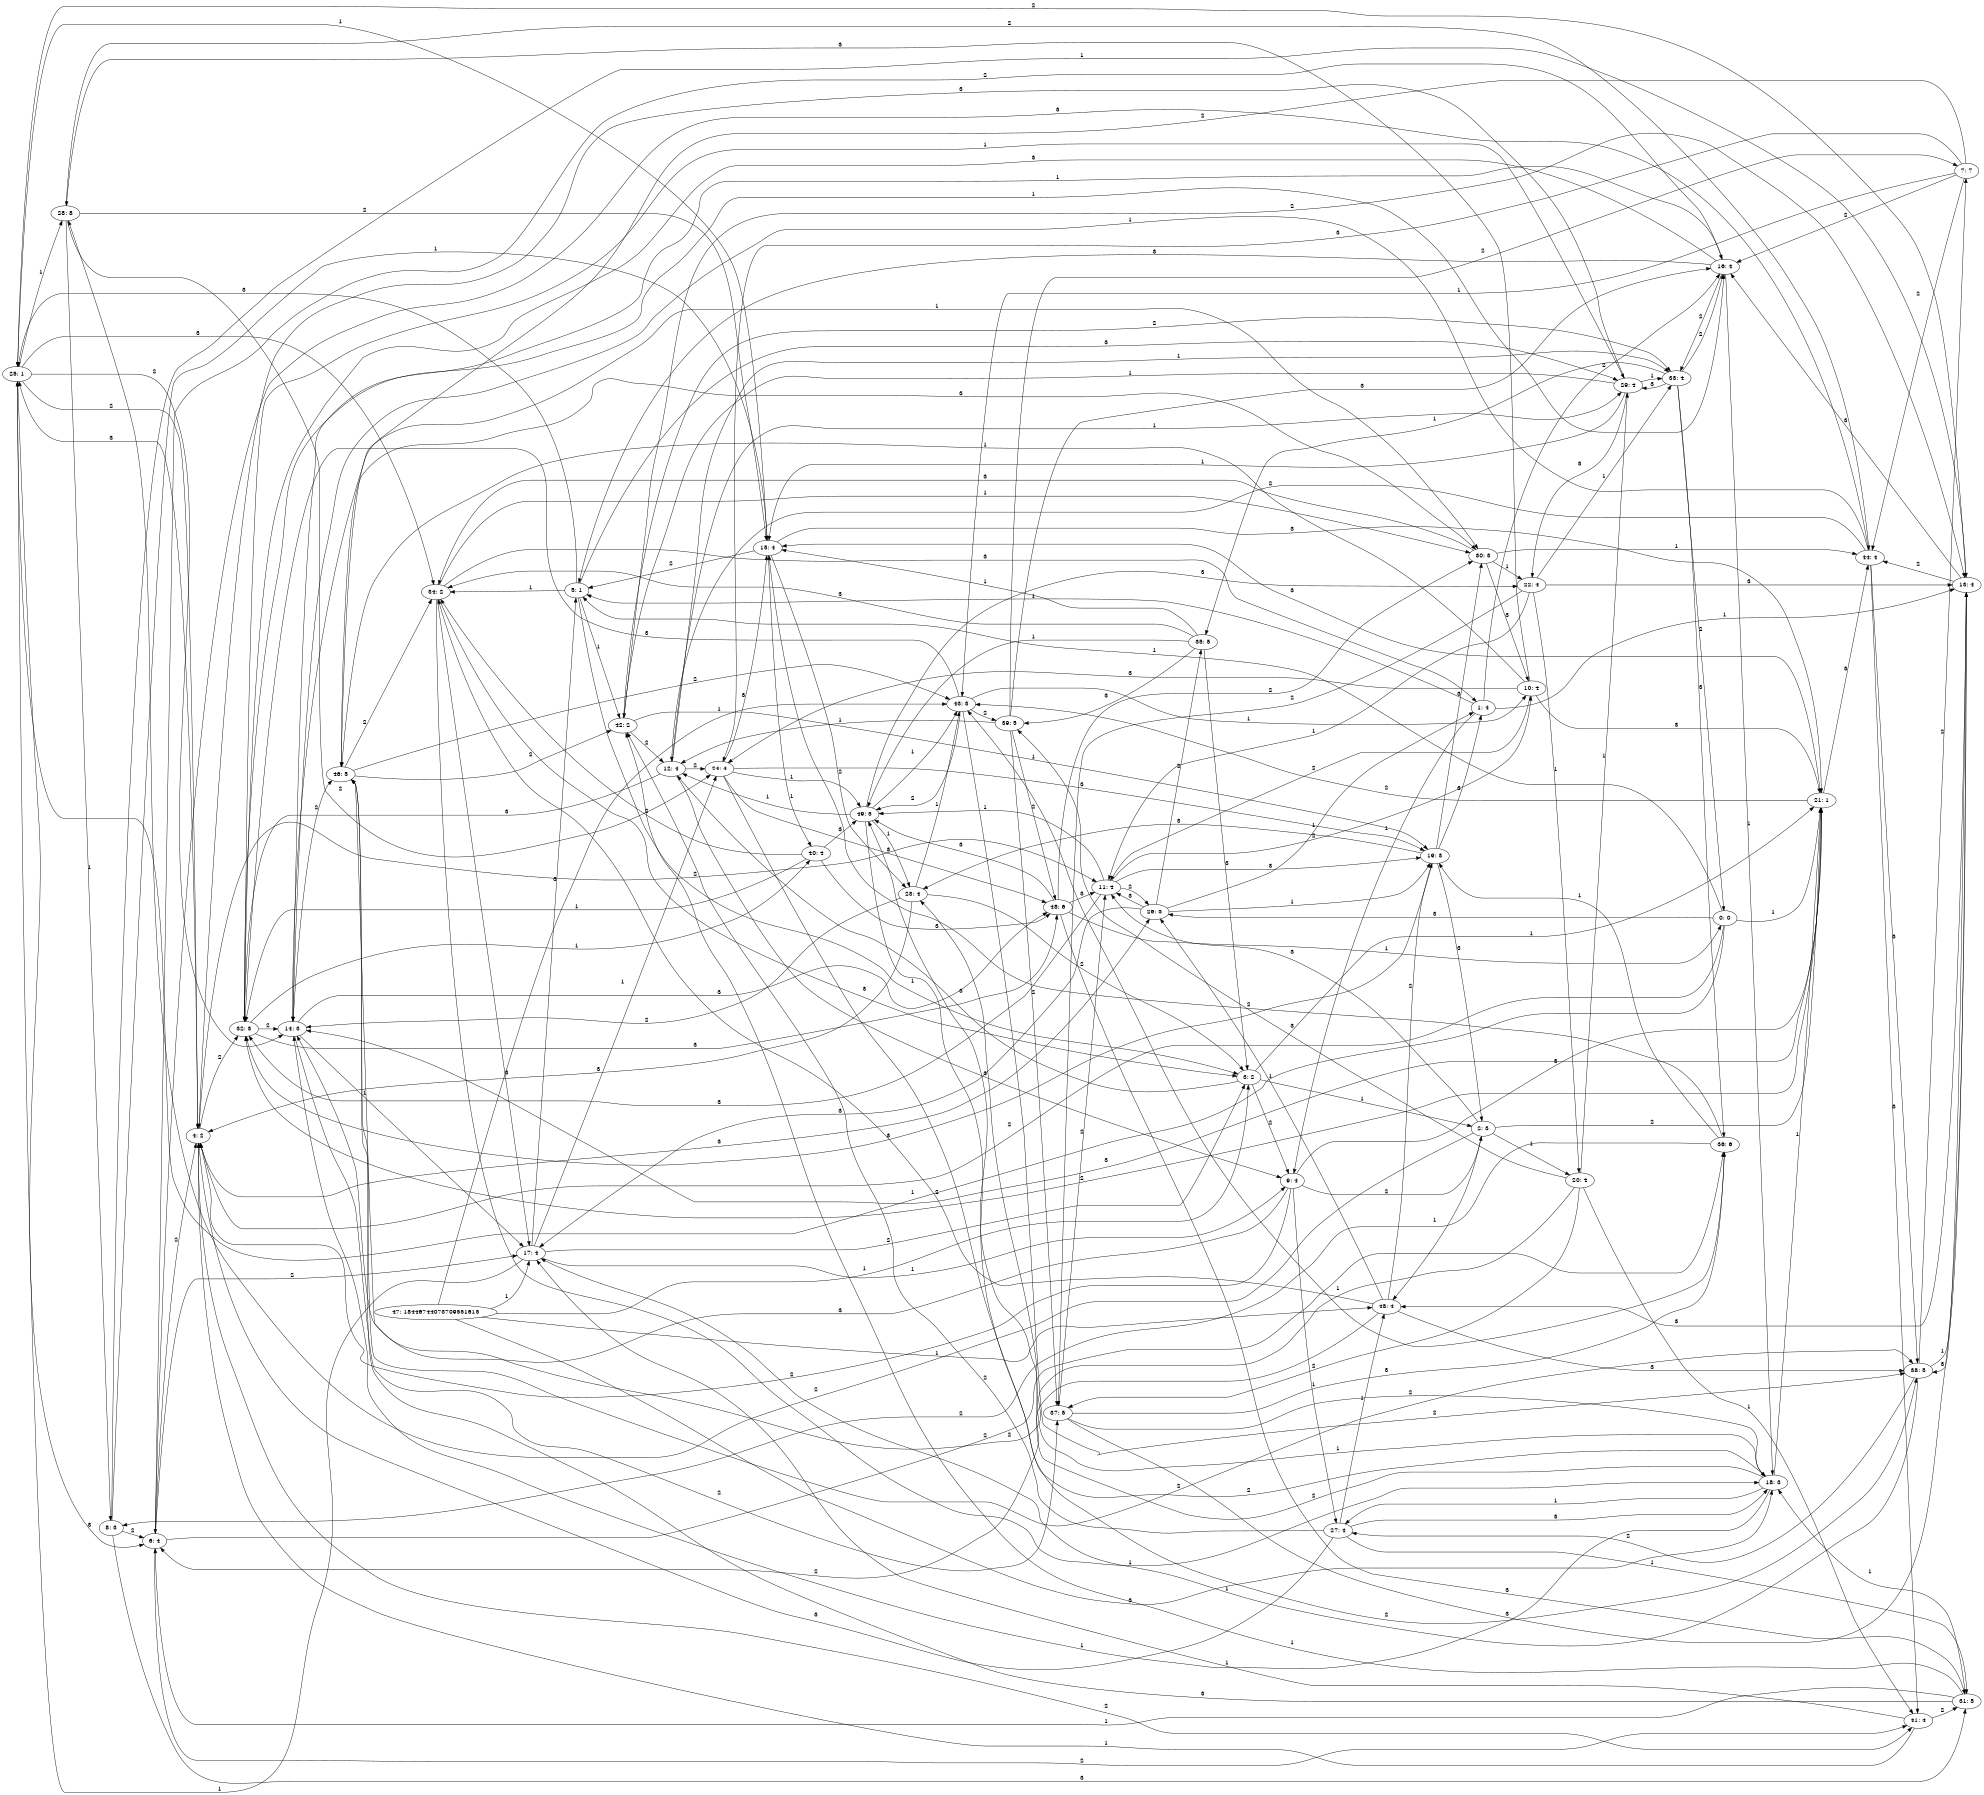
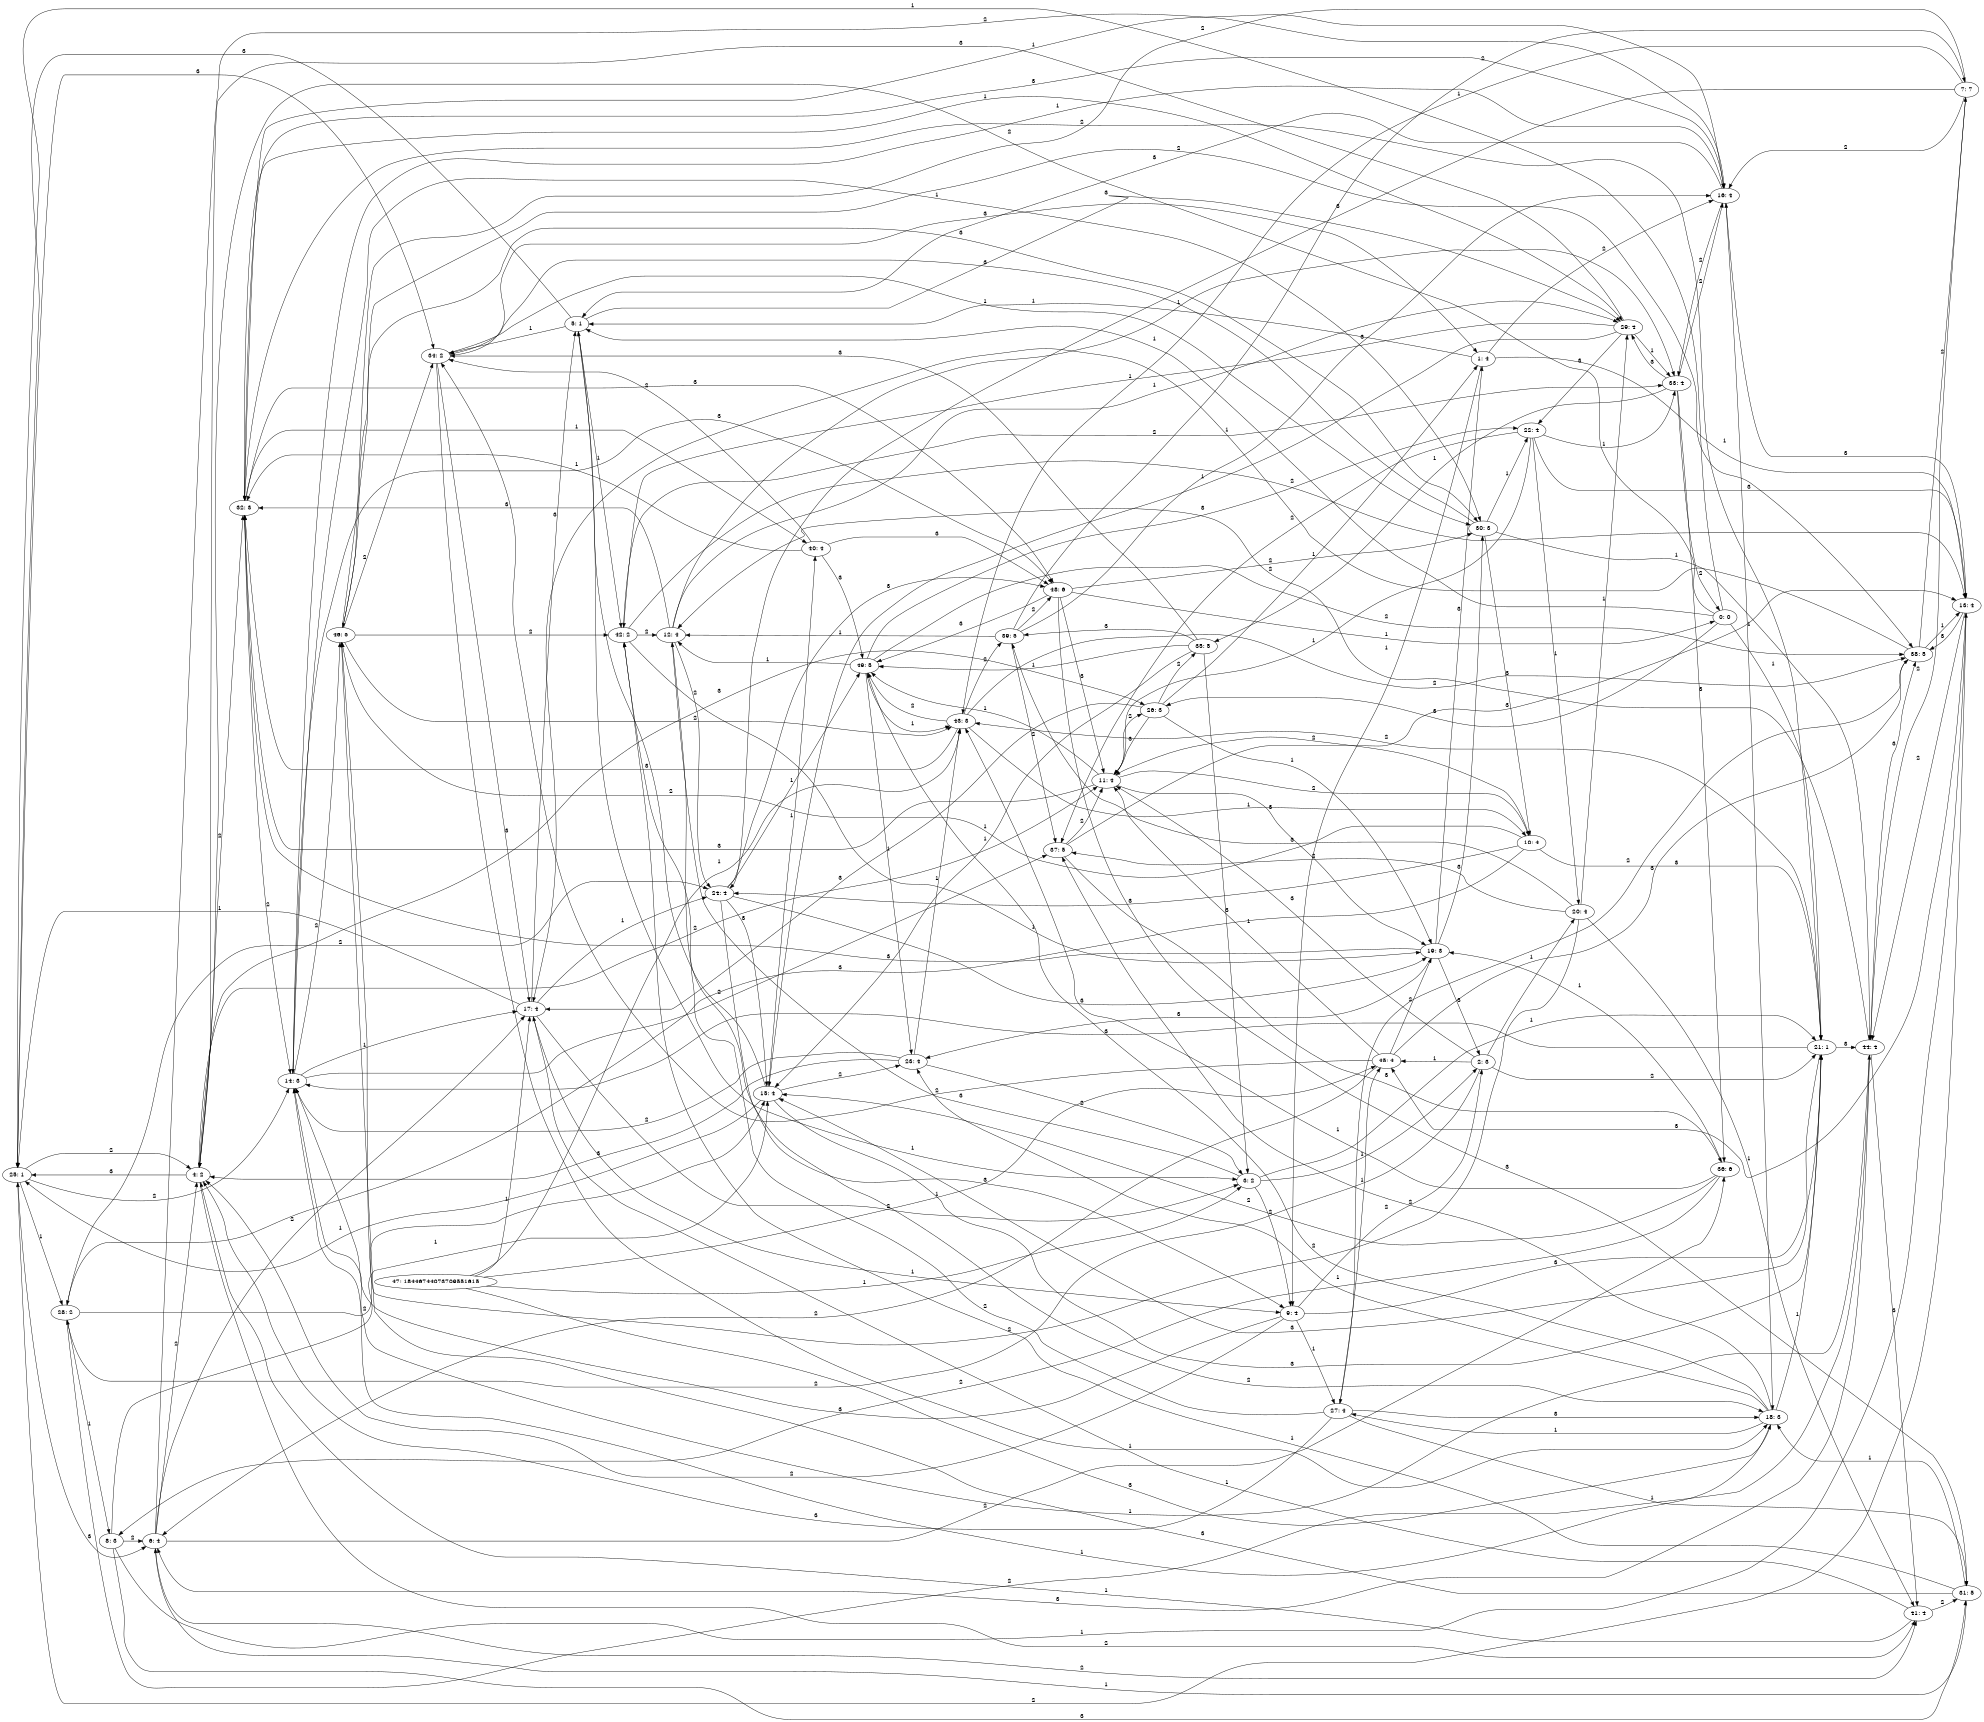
  digraph {
    rankdir=LR
    node [weight=4]
    edge [weight=1]
    n1 [label="25: 1" weight=1]
-   n2 [label="28: 8" weight=2]
+   n2 [label="28: 2" weight=2]
    n3 [label="14: 3" weight=3]
    n4 [label="4: 2" weight=2]
    n5 [label="34: 2" weight=2]
    n6 [label="6: 4"]
    n7 [label="8: 3" weight=3]
    n8 [label="15: 4"]
    n9 [label="24: 4"]
    n10 [label="44: 4"]
    n11 [label="46: 5" weight=5]
    n12 [label="37: 5" weight=5]
    n13 [label="17: 4"]
    n14 [label="30: 3" weight=3]
    n15 [label="48: 6" weight=6]
    n16 [label="11: 4"]
    n17 [label="41: 4"]
    n18 [label="26: 3" weight=3]
    n19 [label="32: 3" weight=3]
    n20 [label="3: 2" weight=2]
    n21 [label="18: 3" weight=3]
    n22 [label="1: 4"]
    n23 [label="36: 6" weight=6]
    n24 [label="16: 4"]
    n25 [label="23: 4"]
    n26 [label="43: 3" weight=3]
    n27 [label="9: 4"]
    n28 [label="2: 3" weight=3]
    n29 [label="21: 1" weight=1]
    n30 [label="12: 4"]
    n31 [label="10: 4"]
    n32 [label="49: 5" weight=5]
    n33 [label="38: 5" weight=5]
    n34 [label="39: 5" weight=5]
    n35 [label="19: 3" weight=3]
    n36 [label="31: 5" weight=5]
    n37 [label="13: 4"]
    n38 [label="5: 1" weight=1]
    n39 [label="40: 4"]
    n40 [label="29: 4"]
    n41 [label="42: 2" weight=2]
    n42 [label="33: 4"]
    n43 [label="22: 4"]
    n44 [label="0: 0" weight=0]
    n45 [label="35: 5" weight=5]
    n46 [label="20: 4"]
    n47 [label="27: 4"]
    n48 [label="45: 4"]
    n49 [label="47: 18446744073709551615" weight=18446744073709551615]
    n50 [label="7: 7" weight=7]
    n1 -> n2 [label=1]
    n1 -> n3 [label=2 weight=2]
    n1 -> n4 [label=2 weight=2]
    n1 -> n5 [label=3 weight=3]
    n1 -> n6 [label=3 weight=3]
    n2 -> n7 [label=1]
    n2 -> n8 [label=2 weight=2]
    n2 -> n9 [label=2 weight=2]
    n2 -> n10 [label=2 weight=2]
    n3 -> n11 [label=2 weight=2]
    n3 -> n12 [label=2 weight=2]
    n3 -> n13 [label=1]
    n3 -> n14 [label=1]
    n3 -> n15 [label=3 weight=3]
    n4 -> n1 [label=3 weight=3]
    n4 -> n16 [label=2 weight=2]
    n4 -> n17 [label=2 weight=2]
    n4 -> n18 [label=3 weight=3]
    n4 -> n19 [label=2 weight=2]
    n5 -> n13 [label=3 weight=3]
    n5 -> n14 [label=1]
-   n5 -> n20 [label=3 weight=3]
    n5 -> n21 [label=1]
    n5 -> n22 [label=3 weight=3]
    n6 -> n4 [label=2 weight=2]
    n6 -> n13 [label=2 weight=2]
    n6 -> n17 [label=2 weight=2]
    n6 -> n23 [label=2 weight=2]
    n6 -> n24 [label=2 weight=2]
    n7 -> n6 [label=2 weight=2]
    n7 -> n8 [label=1]
    n7 -> n36 [label=3 weight=3]
    n7 -> n37 [label=1]
    n8 -> n1 [label=1]
    n8 -> n25 [label=2 weight=2]
    n8 -> n29 [label=3 weight=3]
    n8 -> n38 [label=2 weight=2]
    n8 -> n39 [label=1]
    n9 -> n8 [label=3 weight=3]
    n9 -> n15 [label=3 weight=3]
    n9 -> n21 [label=2 weight=2]
    n9 -> n32 [label=1]
    n9 -> n35 [label=3 weight=3]
    n10 -> n3 [label=1]
    n10 -> n6 [label=3 weight=3]
    n10 -> n17 [label=3 weight=3]
    n10 -> n30 [label=2 weight=2]
    n10 -> n33 [label=3 weight=3]
    n11 -> n5 [label=2 weight=2]
    n11 -> n14 [label=3 weight=3]
    n11 -> n26 [label=2 weight=2]
    n11 -> n33 [label=2 weight=2]
    n11 -> n41 [label=2 weight=2]
    n12 -> n16 [label=2 weight=2]
-   n12 -> n21 [label=2 weight=2]
+   n21 -> n12 [label=2 weight=2]
    n12 -> n23 [label=3 weight=3]
    n12 -> n37 [label=3 weight=3]
    n13 -> n1 [label=1]
    n13 -> n9 [label=1]
    n13 -> n20 [label=2 weight=2]
    n13 -> n27 [label=1]
    n13 -> n38 [label=3 weight=3]
    n14 -> n5 [label=3 weight=3]
    n14 -> n10 [label=1]
    n14 -> n31 [label=3 weight=3]
    n14 -> n43 [label=1]
    n15 -> n14 [label=2 weight=2]
    n15 -> n16 [label=3 weight=3]
    n15 -> n32 [label=3 weight=3]
    n15 -> n36 [label=3 weight=3]
    n15 -> n44 [label=1]
    n16 -> n18 [label=2 weight=2]
    n16 -> n19 [label=3 weight=3]
    n16 -> n31 [label=2 weight=2]
    n16 -> n32 [label=1]
    n16 -> n35 [label=3 weight=3]
    n17 -> n4 [label=1]
    n17 -> n13 [label=1]
    n17 -> n36 [label=2 weight=2]
    n18 -> n13 [label=3 weight=3]
    n18 -> n16 [label=3 weight=3]
    n18 -> n22 [label=1]
    n18 -> n35 [label=1]
    n18 -> n45 [label=2 weight=2]
    n19 -> n3 [label=2 weight=2]
    n19 -> n15 [label=3 weight=3]
    n19 -> n24 [label=1]
    n19 -> n39 [label=1]
    n19 -> n40 [label=1]
    n20 -> n27 [label=2 weight=2]
    n20 -> n28 [label=1]
    n20 -> n29 [label=1]
    n20 -> n30 [label=3 weight=3]
    n21 -> n3 [label=1]
    n21 -> n25 [label=1]
    n21 -> n29 [label=1]
    n21 -> n32 [label=2 weight=2]
    n21 -> n47 [label=1]
    n22 -> n24 [label=2 weight=2]
    n22 -> n27 [label=1]
    n22 -> n37 [label=1]
    n22 -> n38 [label=1]
    n23 -> n7 [label=2 weight=2]
    n23 -> n8 [label=2 weight=2]
    n23 -> n26 [label=1]
    n23 -> n35 [label=1]
    n24 -> n3 [label=1]
    n24 -> n19 [label=3 weight=3]
    n24 -> n21 [label=1]
    n24 -> n38 [label=3 weight=3]
    n24 -> n42 [label=2 weight=2]
    n25 -> n3 [label=2 weight=2]
    n25 -> n4 [label=3 weight=3]
    n25 -> n20 [label=2 weight=2]
    n25 -> n26 [label=1]
    n26 -> n19 [label=3 weight=3]
    n26 -> n31 [label=1]
    n26 -> n32 [label=2 weight=2]
    n26 -> n33 [label=2 weight=2]
    n26 -> n34 [label=2 weight=2]
    n27 -> n3 [label=3 weight=3]
    n27 -> n4 [label=2 weight=2]
    n27 -> n28 [label=2 weight=2]
    n27 -> n29 [label=3 weight=3]
    n27 -> n47 [label=1]
    n28 -> n2 [label=2 weight=2]
    n28 -> n16 [label=3 weight=3]
    n28 -> n29 [label=2 weight=2]
    n28 -> n46 [label=1]
    n28 -> n48 [label=1]
    n29 -> n3 [label=3 weight=3]
    n29 -> n8 [label=3 weight=3]
    n29 -> n10 [label=3 weight=3]
    n29 -> n19 [label=2 weight=2]
    n29 -> n26 [label=2 weight=2]
    n30 -> n9 [label=2 weight=2]
    n30 -> n19 [label=3 weight=3]
    n30 -> n27 [label=3 weight=3]
    n30 -> n40 [label=1]
    n30 -> n42 [label=1]
    n31 -> n2 [label=3 weight=3]
    n31 -> n9 [label=3 weight=3]
    n31 -> n11 [label=1]
    n31 -> n16 [label=2 weight=2]
    n31 -> n29 [label=3 weight=3]
    n32 -> n25 [label=1]
    n32 -> n26 [label=1]
    n32 -> n30 [label=1]
    n32 -> n33 [label=2 weight=2]
    n32 -> n43 [label=3 weight=3]
    n33 -> n13 [label=1]
    n33 -> n37 [label=1]
    n33 -> n47 [label=2 weight=2]
    n33 -> n50 [label=2 weight=2]
    n34 -> n12 [label=2 weight=2]
    n34 -> n15 [label=2 weight=2]
    n34 -> n24 [label=3 weight=3]
    n34 -> n30 [label=1]
    n34 -> n50 [label=2 weight=2]
    n35 -> n14 [label=3 weight=3]
    n35 -> n19 [label=3 weight=3]
    n35 -> n22 [label=3 weight=3]
    n35 -> n25 [label=3 weight=3]
    n35 -> n28 [label=3 weight=3]
    n36 -> n6 [label=1]
    n36 -> n11 [label=3 weight=3]
    n36 -> n21 [label=1]
    n36 -> n41 [label=1]
    n37 -> n1 [label=2 weight=2]
    n37 -> n10 [label=2 weight=2]
    n37 -> n24 [label=3 weight=3]
    n37 -> n33 [label=3 weight=3]
    n37 -> n48 [label=3 weight=3]
    n38 -> n1 [label=3 weight=3]
    n38 -> n5 [label=1]
    n38 -> n20 [label=1]
    n38 -> n40 [label=3 weight=3]
    n38 -> n41 [label=1]
    n39 -> n5 [label=2 weight=2]
    n39 -> n15 [label=3 weight=3]
    n39 -> n19 [label=1]
    n39 -> n32 [label=3 weight=3]
    n40 -> n4 [label=3 weight=3]
    n40 -> n8 [label=1]
    n40 -> n41 [label=1]
    n40 -> n42 [label=1]
    n40 -> n43 [label=3 weight=3]
    n41 -> n30 [label=2 weight=2]
    n41 -> n35 [label=1]
    n41 -> n37 [label=2 weight=2]
    n41 -> n42 [label=2 weight=2]
    n42 -> n23 [label=3 weight=3]
    n42 -> n24 [label=2 weight=2]
    n42 -> n40 [label=3 weight=3]
    n42 -> n44 [label=2 weight=2]
    n42 -> n45 [label=1]
    n43 -> n12 [label=2 weight=2]
    n43 -> n16 [label=1]
    n43 -> n37 [label=3 weight=3]
    n43 -> n42 [label=1]
    n43 -> n46 [label=1]
    n44 -> n1 [label=1]
    n44 -> n4 [label=2 weight=2]
    n44 -> n18 [label=3 weight=3]
    n44 -> n29 [label=1]
    n44 -> n38 [label=1]
    n45 -> n5 [label=3 weight=3]
    n45 -> n8 [label=1]
    n45 -> n20 [label=3 weight=3]
    n45 -> n32 [label=1]
    n45 -> n34 [label=3 weight=3]
    n46 -> n11 [label=2 weight=2]
    n46 -> n12 [label=2 weight=2]
    n46 -> n17 [label=1]
    n46 -> n34 [label=3 weight=3]
    n46 -> n40 [label=1]
    n47 -> n4 [label=3 weight=3]
    n47 -> n21 [label=3 weight=3]
    n47 -> n36 [label=1]
    n47 -> n41 [label=2 weight=2]
    n47 -> n48 [label=1]
    n48 -> n5 [label=2 weight=2]
    n48 -> n6 [label=2 weight=2]
-   n48 -> n18 [label=1]
+   n48 -> n16 [label=1]
    n48 -> n33 [label=3 weight=3]
    n48 -> n35 [label=2 weight=2]
    n49 -> n13 [label=1]
    n49 -> n20 [label=1]
    n49 -> n21 [label=3 weight=3]
    n49 -> n26 [label=1]
    n49 -> n48 [label=1]
    n50 -> n9 [label=3 weight=3]
    n50 -> n10 [label=2 weight=2]
    n50 -> n11 [label=2 weight=2]
    n50 -> n24 [label=2 weight=2]
    n50 -> n26 [label=1 weight=3]
  }
